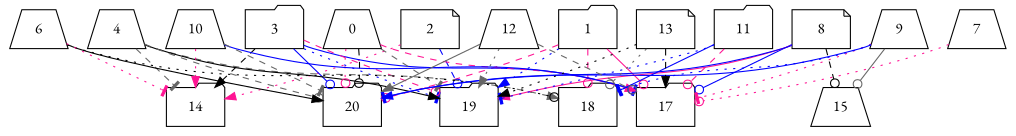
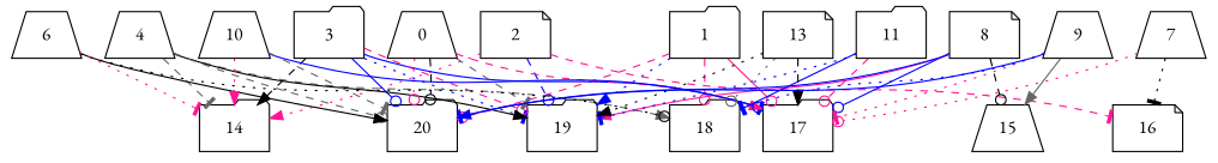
  digraph {
    fontname="EB Garamond"
    node [alpha=0.16 fontname="EB Garamond" shape=folder]
    edge [arrowhead=odot color=deeppink fontname="EB Garamond" style=dashed]
    1 [alpha=0.09 expect_size=50696192]
    17 [alpha=0.18 expect_size=40421376]
    18 [alpha=0.03 expect_size=44374016]
    19 [alpha=0.15 expect_size=34833408]
    20 [alpha=0.04 expect_size=30653440]
    2 [alpha=0.14 expect_size=25938944 shape=note]
    14 [alpha=0.03 expect_size=6555648]
+   16 [alpha=0.10 expect_size=37405696 shape=note]
    3 [expect_size=37454848]
    4 [alpha=0.00 expect_size=35546112 shape=trapezium]
    n11 [alpha=0.13 expect_size=31668224 label=0 shape=trapezium]
    6 [alpha=0.01 expect_size=6173696 shape=trapezium]
    7 [alpha=0.02 expect_size=25412608 shape=trapezium]
    8 [expect_size=29142016 shape=note]
    15 [alpha=0.08 expect_size=6844416 shape=trapezium]
    9 [alpha=0.18 expect_size=13147136 shape=trapezium]
    10 [alpha=0.14 expect_size=26644480 shape=trapezium]
    11 [alpha=0.10 expect_size=9712640]
-   12 [alpha=0.13 expect_size=30672896 shape=trapezium]
    13 [expect_size=16381952 shape=note]
    1 -> 17 [style=solid]
    1 -> 18
    1 -> 19 [arrowhead=normal color=blue style=dotted]
    1 -> 20
    2 -> 19 [color=blue]
    2 -> 14 [arrowhead=normal style=dotted]
+   2 -> 16 [arrowhead=tee]
    3 -> 17 [arrowhead=tee color=blue style=solid]
    3 -> 19 [arrowhead=tee color=blue style=dotted]
    3 -> 19
    3 -> 20 [color=blue style=solid]
    3 -> 14 [arrowhead=normal color=black]
    4 -> 18 [arrowhead=normal color=gray40]
    4 -> 19 [arrowhead=normal color=black style=solid]
    4 -> 20 [color=gray40]
    4 -> 14 [arrowhead=tee color=gray40]
    n11 -> 17 [arrowhead=normal]
    n11 -> 19 [arrowhead=tee color=gray40]
    n11 -> 20 [style=dotted]
    n11 -> 20 [color=black]
    6 -> 18 [color=black style=dotted]
    6 -> 20 [arrowhead=normal color=black style=solid]
    6 -> 14 [arrowhead=tee style=dotted]
    7 -> 17 [style=dotted]
+   7 -> 16 [arrowhead=tee color=black style=dotted]
    8 -> 17 [color=blue style=solid]
    8 -> 19 [arrowhead=normal style=solid]
    8 -> 20 [arrowhead=normal color=blue style=solid]
    8 -> 15 [color=black]
    9 -> 17 [arrowhead=tee style=dotted]
    9 -> 18 [arrowhead=tee color=blue style=dotted]
    9 -> 20 [arrowhead=tee color=blue style=solid]
-   9 -> 15 [color=gray40 style=solid]
+   9 -> 15 [arrowhead=normal color=gray40 style=solid]
    10 -> 17 [color=blue style=solid]
    10 -> 20 [arrowhead=tee color=gray40]
    10 -> 14 [arrowhead=normal style=dotted]
    11 -> 17
    11 -> 18 [arrowhead=tee color=blue style=solid]
    11 -> 19 [arrowhead=tee color=blue style=dotted]
-   12 -> 17 [color=gray40]
-   12 -> 19 [arrowhead=normal color=gray40 style=dotted]
-   12 -> 20 [arrowhead=normal color=gray40 style=solid]
    13 -> 17 [arrowhead=normal color=black]
    13 -> 18 [color=gray40 style=dotted]
    13 -> 19 [arrowhead=normal color=black style=dotted]
  }
